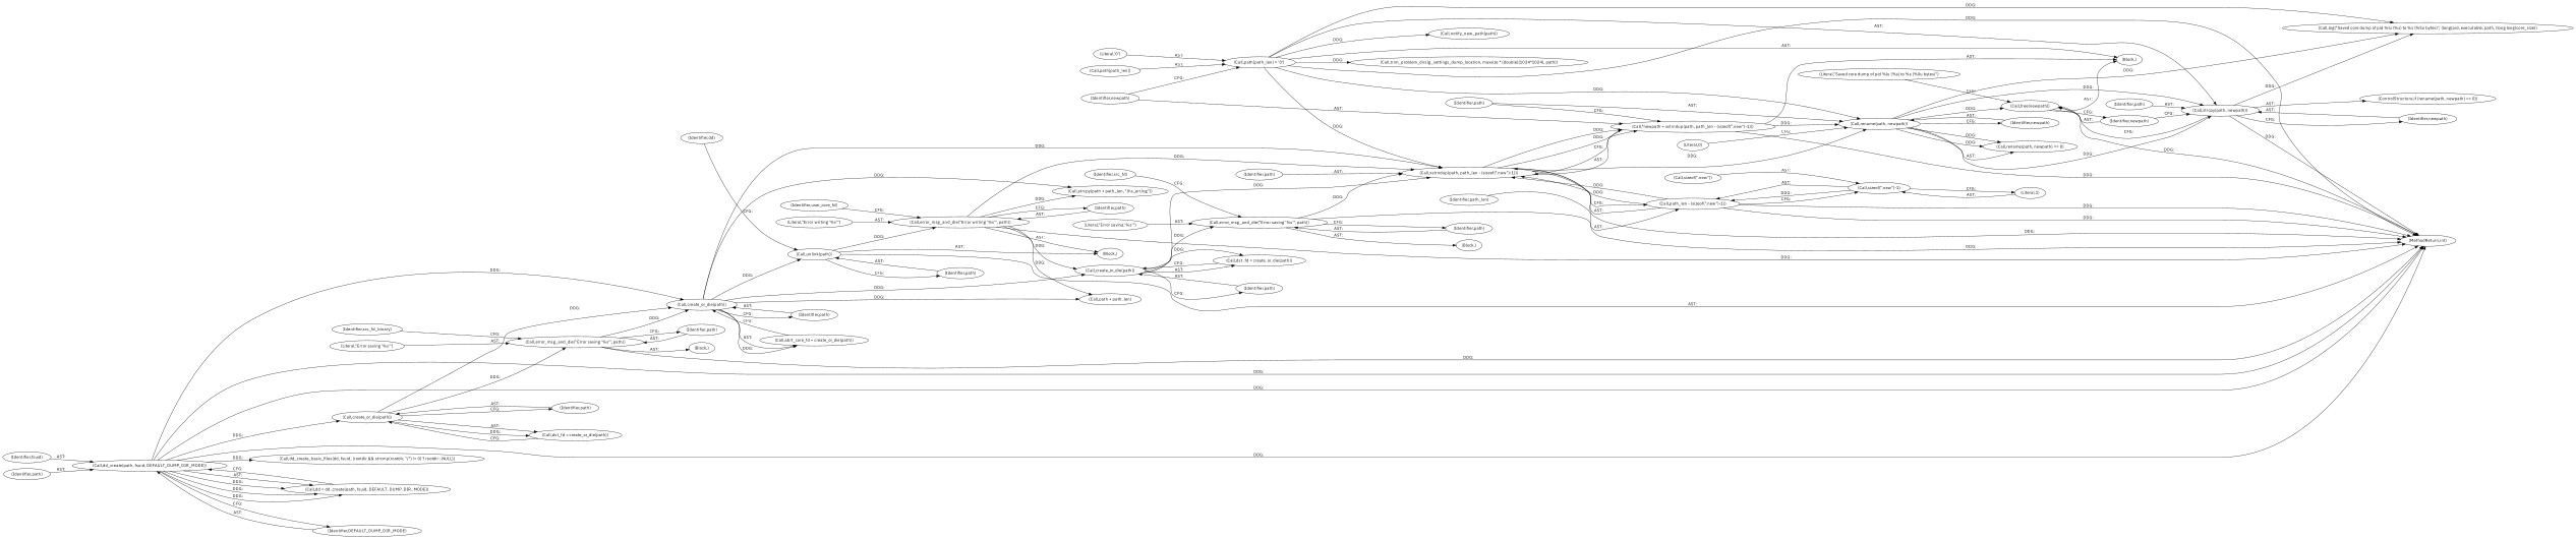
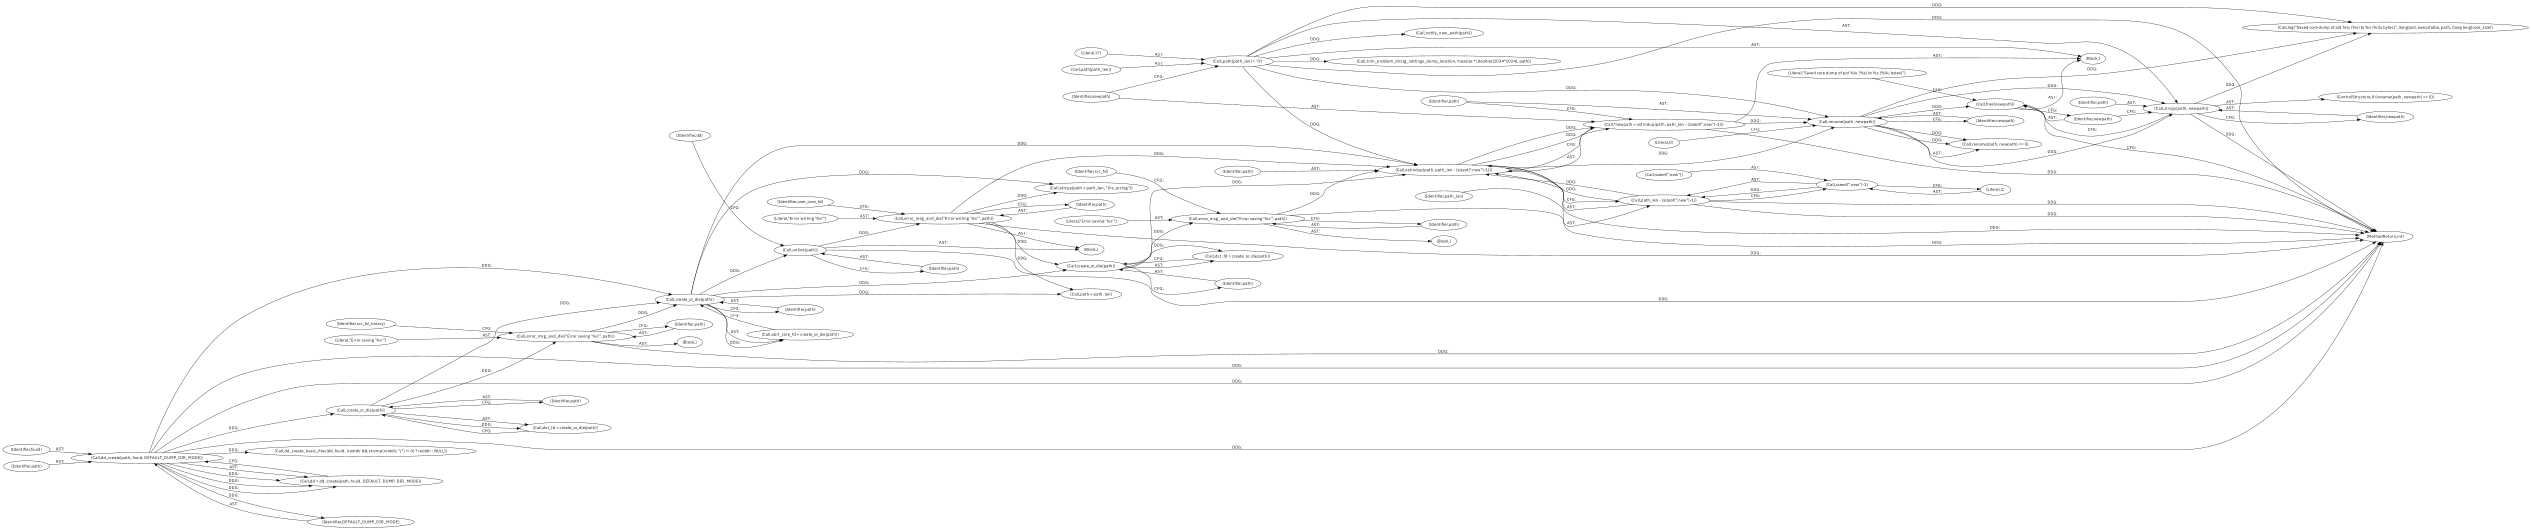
  digraph {
    fontname="IBM Plex Sans"
    rankdir=LR
    node [fontname="IBM Plex Sans"]
    edge [fontname="IBM Plex Sans"]
    n1 [label="(Call,free(newpath))"]
    n2 [label="(Identifier,newpath)"]
    n3 [label="(MethodReturn,int)"]
    n4 [label="(Block,)"]
    n5 [label="(Call,strcpy(path, newpath))"]
    n6 [label="(Call,rename(path, newpath))"]
    n7 [label="(Identifier,newpath)"]
    n8 [label="(Call,rename(path, newpath) == 0)"]
    n9 [label="(Call,log(\"Saved core dump of pid %lu (%s) to %s (%llu bytes)\", (long)pid, executable, path, (long long)core_size))"]
    n10 [label="(Identifier,newpath)"]
    n11 [label="(ControlStructure,if (rename(path, newpath) == 0))"]
    n12 [label="(Call,xstrndup(path, path_len - (sizeof(\".new\")-1)))"]
    n13 [label="(Call,path_len - (sizeof(\".new\")-1))"]
    n14 [label="(Call,*newpath = xstrndup(path, path_len - (sizeof(\".new\")-1)))"]
    n15 [label="(Call,sizeof(\".new\")-1)"]
    n16 [label="(Call,path[path_len] = '\0')"]
    n17 [label="(Call,trim_problem_dirs(g_settings_dump_location, maxsize * (double)(1024*1024), path))"]
    n18 [label="(Call,notify_new_path(path))"]
    n19 [label="(Literal,'\0')"]
    n20 [label="(Call,error_msg_and_die(\"Error saving '%s'\", path))"]
    n21 [label="(Block,)"]
    n22 [label="(Identifier,path)"]
    n23 [label="(Call,create_or_die(path))"]
    n24 [label="(Call,dst_fd = create_or_die(path))"]
    n25 [label="(Identifier,path)"]
    n26 [label="(Call,error_msg_and_die(\"Error writing '%s'\", path))"]
    n27 [label="(Call,strcpy(path + path_len, \"/hs_err.log\"))"]
    n28 [label="(Block,)"]
    n29 [label="(Identifier,path)"]
    n30 [label="(Call,path + path_len)"]
    n31 [label="(Call,unlink(path))"]
    n32 [label="(Identifier,path)"]
    n33 [label="(Call,create_or_die(path))"]
    n34 [label="(Identifier,path)"]
    n35 [label="(Call,abrt_core_fd = create_or_die(path))"]
    n36 [label="(Call,error_msg_and_die(\"Error saving '%s'\", path))"]
    n37 [label="(Identifier,path)"]
    n38 [label="(Block,)"]
    n39 [label="(Call,create_or_die(path))"]
    n40 [label="(Identifier,path)"]
    n41 [label="(Call,dst_fd = create_or_die(path))"]
    n42 [label="(Call,dd_create(path, fsuid, DEFAULT_DUMP_DIR_MODE))"]
    n43 [label="(Call,dd_create_basic_files(dd, fsuid, (rootdir && strcmp(rootdir, \"/\") != 0) ? rootdir : NULL))"]
    n44 [label="(Call,dd = dd_create(path, fsuid, DEFAULT_DUMP_DIR_MODE))"]
    n45 [label="(Identifier,DEFAULT_DUMP_DIR_MODE)"]
    n46 [label="(Literal,1)"]
    n47 [label="(Literal,\"Error saving '%s'\")"]
    n48 [label="(Identifier,path)"]
    n49 [label="(Literal,0)"]
    n50 [label="(Literal,\"Error saving '%s'\")"]
    n51 [label="(Identifier,path)"]
    n52 [label="(Literal,\"Error writing '%s'\")"]
    n53 [label="(Identifier,src_fd_binary)"]
    n54 [label="(Identifier,fsuid)"]
    n55 [label="(Identifier,dd)"]
    n56 [label="(Identifier,path_len)"]
    n57 [label="(Identifier,newpath)"]
    n58 [label="(Identifier,path)"]
    n59 [label="(Call,path[path_len])"]
    n60 [label="(Identifier,user_core_fd)"]
    n61 [label="(Identifier,path)"]
    n62 [label="(Literal,\"Saved core dump of pid %lu (%s) to %s (%llu bytes)\")"]
    n63 [label="(Call,sizeof(\".new\"))"]
    n64 [label="(Identifier,src_fd)"]
    n1 -> n2 [label="CFG: "]
-   n1 -> n3 [label="DDG: "]
+   n1 -> n3 [label="CFG: "]
    n1 -> n4 [label="AST: "]
    n2 -> n1 [label="AST: "]
    n2 -> n5 [label="CFG: "]
    n5 -> n1 [label="CFG: "]
    n5 -> n3 [label="DDG: "]
    n5 -> n9 [label="DDG: "]
    n5 -> n10 [label="CFG: "]
    n5 -> n11 [label="AST: "]
    n6 -> n1 [label="DDG: "]
    n6 -> n5 [label="DDG: "]
    n6 -> n5 [label="DDG: "]
    n6 -> n7 [label="CFG: "]
    n6 -> n8 [label="AST: "]
    n6 -> n8 [label="DDG: "]
    n6 -> n8 [label="DDG: "]
    n6 -> n9 [label="DDG: "]
    n7 -> n6 [label="AST: "]
    n10 -> n5 [label="AST: "]
    n12 -> n3 [label="DDG: "]
    n12 -> n6 [label="DDG: "]
    n12 -> n13 [label="CFG: "]
    n12 -> n14 [label="AST: "]
    n12 -> n14 [label="DDG: "]
    n12 -> n14 [label="DDG: "]
    n13 -> n3 [label="DDG: "]
    n13 -> n3 [label="DDG: "]
    n13 -> n12 [label="AST: "]
    n13 -> n12 [label="DDG: "]
    n13 -> n12 [label="DDG: "]
    n13 -> n15 [label="CFG: "]
    n14 -> n3 [label="DDG: "]
    n14 -> n4 [label="AST: "]
    n14 -> n6 [label="DDG: "]
    n14 -> n12 [label="CFG: "]
    n15 -> n13 [label="AST: "]
    n15 -> n13 [label="DDG: "]
    n15 -> n46 [label="CFG: "]
    n16 -> n3 [label="DDG: "]
    n16 -> n4 [label="AST: "]
    n16 -> n5 [label="AST: "]
    n16 -> n6 [label="DDG: "]
    n16 -> n9 [label="DDG: "]
    n16 -> n12 [label="DDG: "]
    n16 -> n17 [label="DDG: "]
    n16 -> n18 [label="DDG: "]
    n19 -> n16 [label="AST: "]
    n20 -> n3 [label="DDG: "]
    n20 -> n12 [label="DDG: "]
    n20 -> n21 [label="AST: "]
    n20 -> n22 [label="CFG: "]
    n22 -> n20 [label="AST: "]
    n23 -> n12 [label="DDG: "]
    n23 -> n20 [label="DDG: "]
    n23 -> n24 [label="AST: "]
    n23 -> n24 [label="DDG: "]
    n23 -> n25 [label="CFG: "]
    n24 -> n23 [label="CFG: "]
    n25 -> n23 [label="AST: "]
    n26 -> n3 [label="DDG: "]
    n26 -> n12 [label="DDG: "]
    n26 -> n23 [label="DDG: "]
    n26 -> n27 [label="DDG: "]
    n26 -> n28 [label="AST: "]
    n26 -> n29 [label="CFG: "]
    n26 -> n30 [label="DDG: "]
    n29 -> n26 [label="AST: "]
-   n31 -> n3 [label="AST: "]
+   n31 -> n3 [label="DDG: "]
    n31 -> n26 [label="DDG: "]
    n31 -> n28 [label="AST: "]
    n31 -> n32 [label="CFG: "]
    n32 -> n31 [label="AST: "]
    n33 -> n12 [label="DDG: "]
    n33 -> n23 [label="DDG: "]
    n33 -> n27 [label="DDG: "]
    n33 -> n30 [label="DDG: "]
    n33 -> n31 [label="DDG: "]
    n33 -> n34 [label="CFG: "]
    n33 -> n35 [label="AST: "]
    n33 -> n35 [label="DDG: "]
    n34 -> n33 [label="AST: "]
    n35 -> n33 [label="CFG: "]
    n36 -> n3 [label="DDG: "]
    n36 -> n33 [label="DDG: "]
    n36 -> n37 [label="CFG: "]
    n36 -> n38 [label="AST: "]
    n37 -> n36 [label="AST: "]
    n39 -> n33 [label="DDG: "]
    n39 -> n36 [label="DDG: "]
    n39 -> n40 [label="CFG: "]
    n39 -> n41 [label="AST: "]
    n39 -> n41 [label="DDG: "]
    n40 -> n39 [label="AST: "]
    n41 -> n39 [label="CFG: "]
    n42 -> n3 [label="DDG: "]
    n42 -> n3 [label="DDG: "]
    n42 -> n3 [label="DDG: "]
    n42 -> n33 [label="DDG: "]
    n42 -> n39 [label="DDG: "]
    n42 -> n43 [label="DDG: "]
    n42 -> n44 [label="AST: "]
    n42 -> n44 [label="DDG: "]
    n42 -> n44 [label="DDG: "]
    n42 -> n44 [label="DDG: "]
-   n42 -> n45 [label="CFG: "]
+   n42 -> n45 [label="DDG: "]
    n44 -> n42 [label="CFG: "]
    n45 -> n42 [label="AST: "]
    n46 -> n15 [label="AST: "]
    n47 -> n36 [label="AST: "]
    n48 -> n12 [label="AST: "]
    n49 -> n6 [label="CFG: "]
    n50 -> n20 [label="AST: "]
    n51 -> n6 [label="AST: "]
    n51 -> n14 [label="CFG: "]
    n52 -> n26 [label="AST: "]
    n53 -> n36 [label="CFG: "]
    n54 -> n42 [label="AST: "]
    n55 -> n31 [label="CFG: "]
    n56 -> n13 [label="AST: "]
    n57 -> n14 [label="AST: "]
    n57 -> n16 [label="CFG: "]
    n58 -> n5 [label="AST: "]
    n59 -> n16 [label="AST: "]
    n60 -> n26 [label="CFG: "]
    n61 -> n42 [label="AST: "]
    n62 -> n1 [label="CFG: "]
    n63 -> n15 [label="AST: "]
    n64 -> n20 [label="CFG: "]
  }
